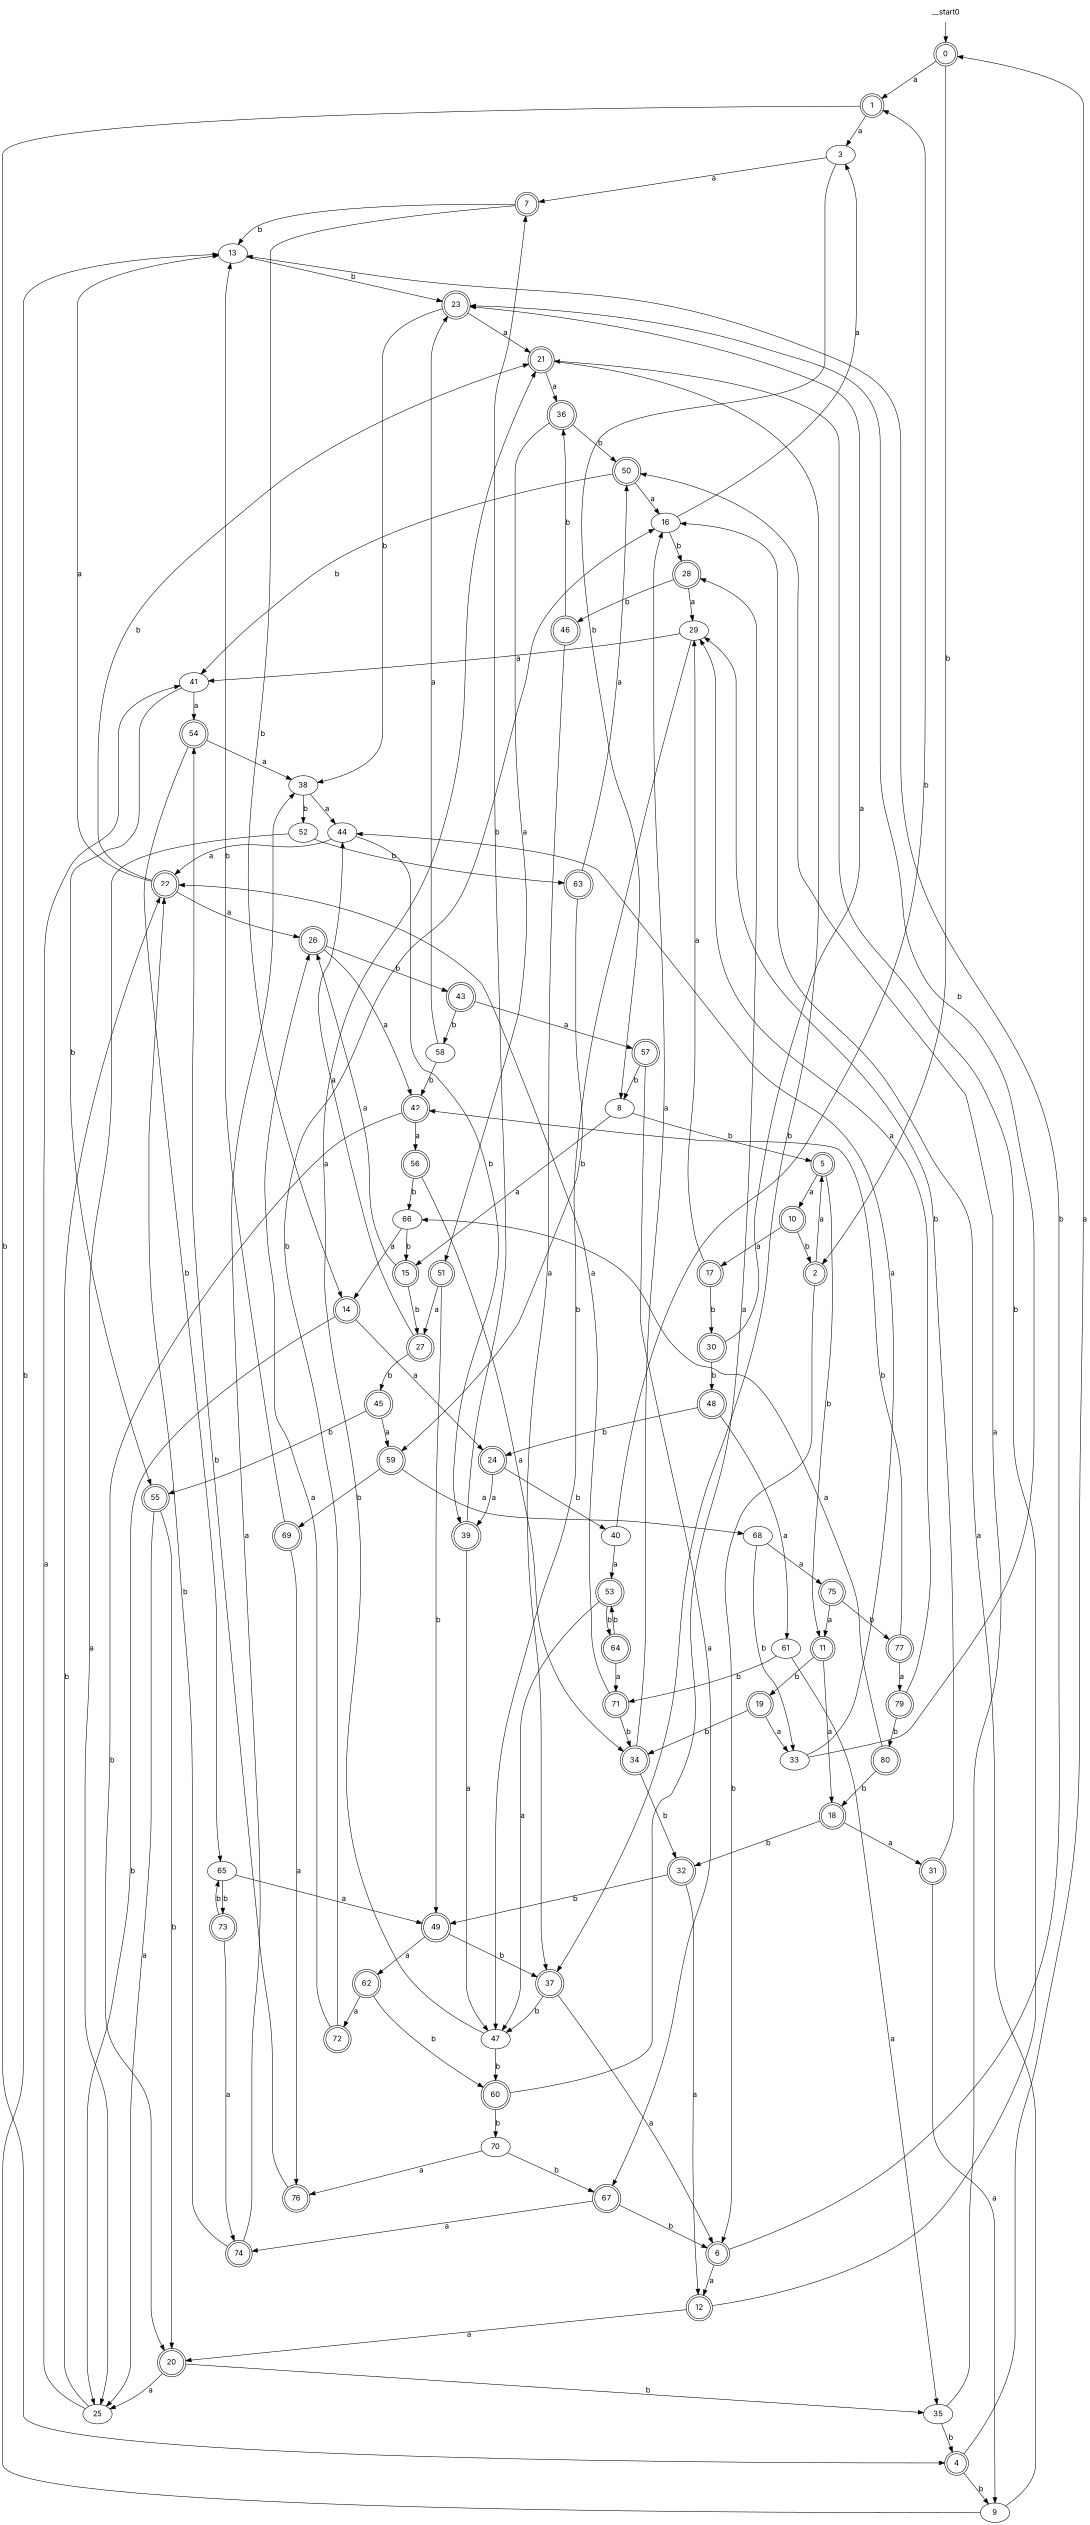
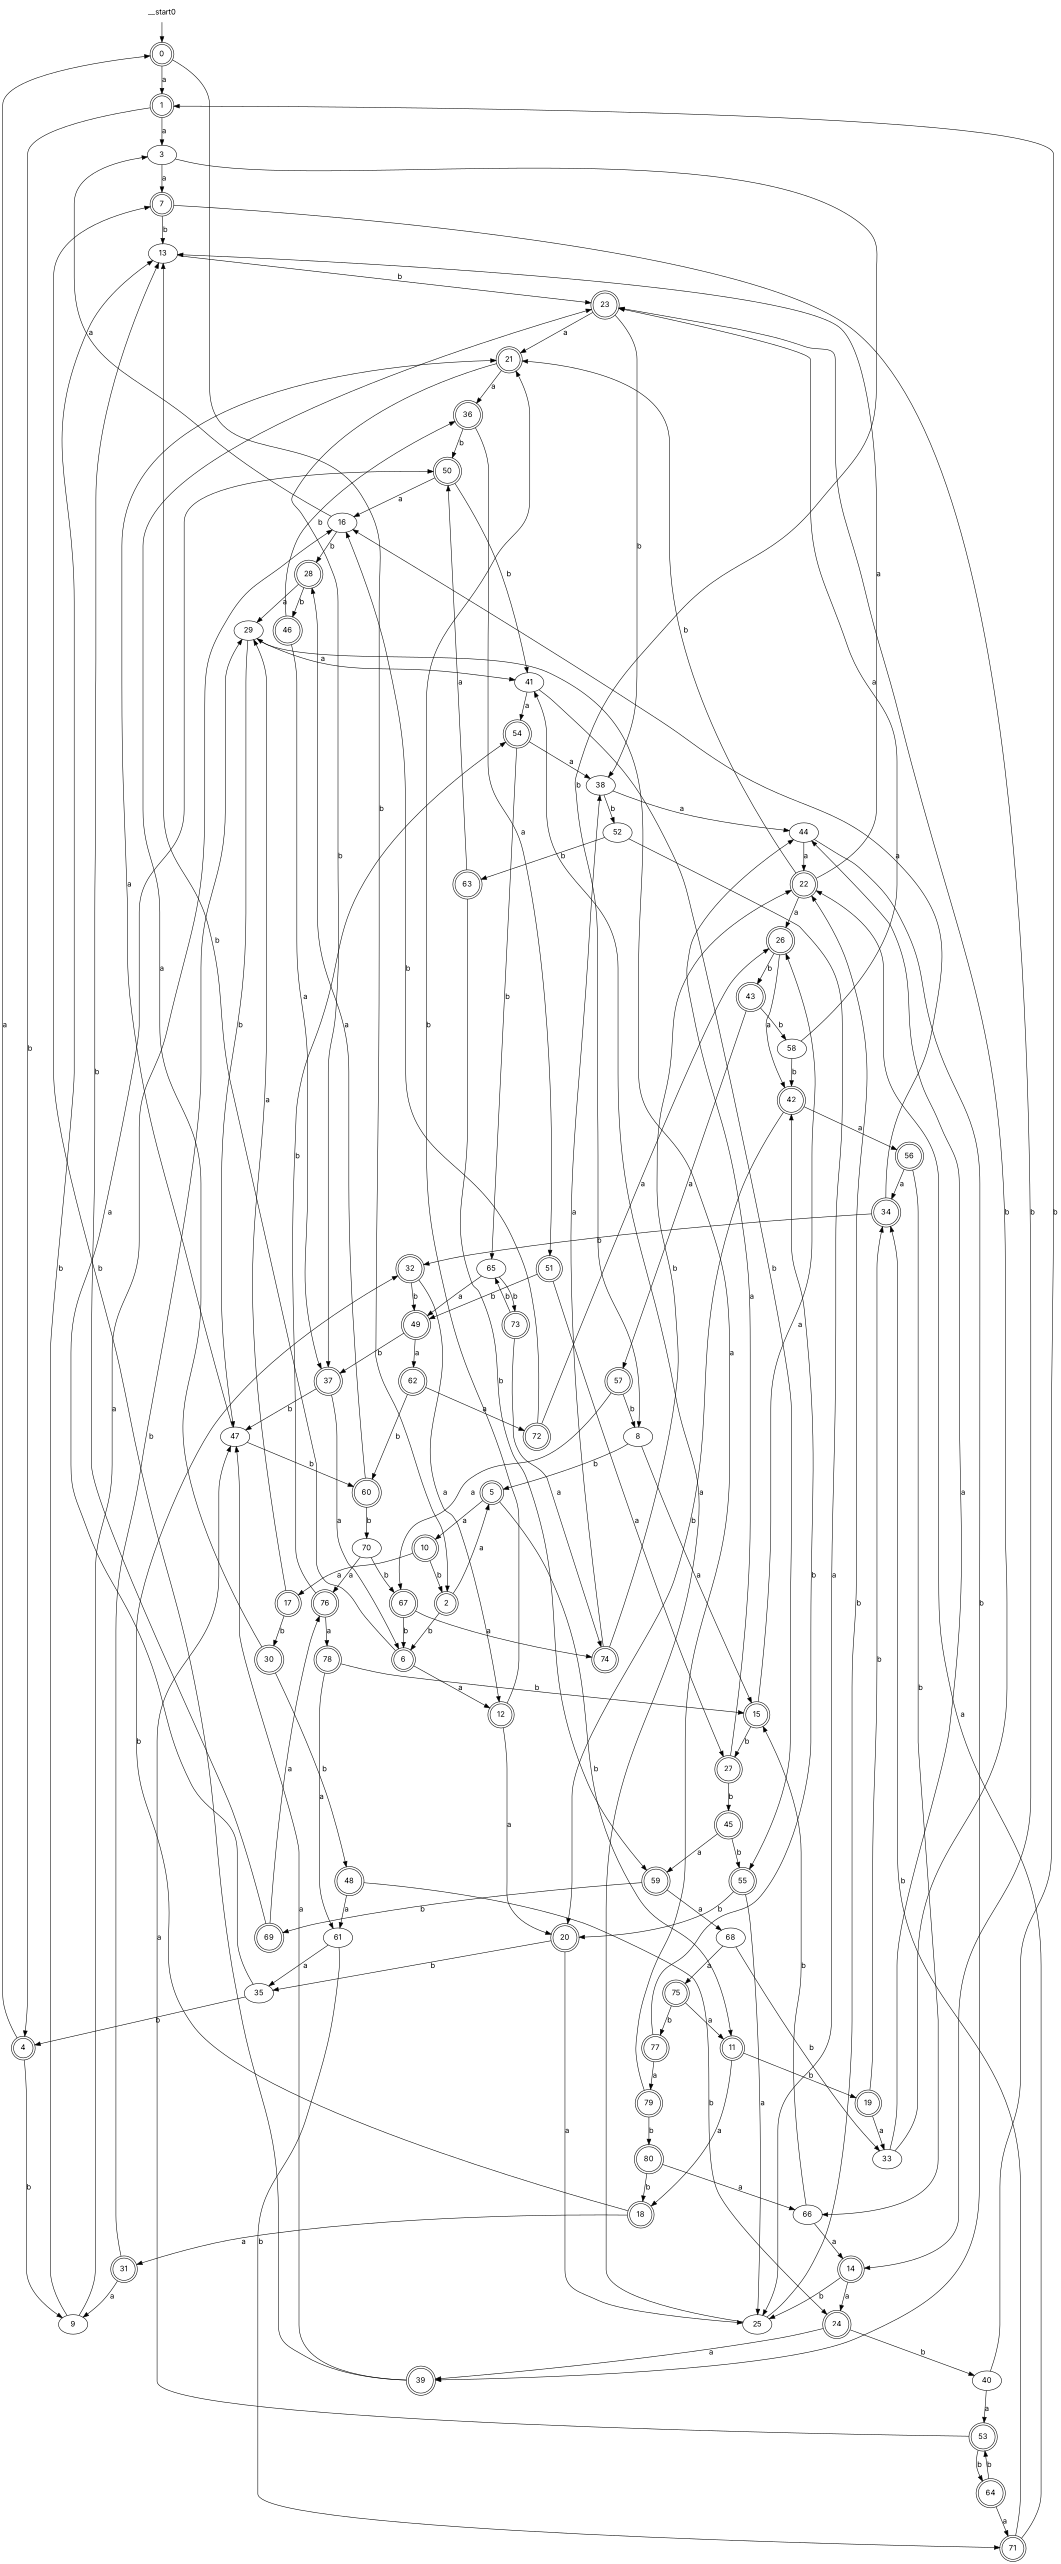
  digraph {
    fontname=Inter
    node [fontname=Inter shape=doublecircle]
    edge [fontname=Inter]
    __start0 [shape=none]
    0
    1
    2
    3 [shape=""]
    4
    5
    6
    7
    8 [shape=""]
    9 [shape=""]
    10
    11
    12
    13 [shape=""]
    14
    15
    16 [shape=""]
    17
    18
    19
    20
    21
    23
    24
    25 [shape=""]
    26
    27
    28
    29 [shape=""]
    30
    31
    32
    33 [shape=""]
    34
    35 [shape=""]
    36
    37
    22
    38 [shape=""]
    39
    40 [shape=""]
    41 [shape=""]
    42
    43
    44 [shape=""]
    45
    46
    47 [shape=""]
    48
    49
    50
    51
    52 [shape=""]
    53
    54
    55
    56
    57
    58 [shape=""]
    59
    60
    61 [shape=""]
    62
    63
    64
    65 [shape=""]
    66 [shape=""]
    67
    68 [shape=""]
    69
    70 [shape=""]
    71
    72
    73
    74
    75
    76
    77
+   78
    79
    80
    __start0 -> 0
    0 -> 1 [label=a]
    0 -> 2 [label=b]
    1 -> 3 [label=a]
    1 -> 4 [label=b]
    2 -> 5 [label=a]
    2 -> 6 [label=b]
    3 -> 7 [label=a]
    3 -> 8 [label=b]
    4 -> 0 [label=a]
    4 -> 9 [label=b]
    5 -> 10 [label=a]
    5 -> 11 [label=b]
    6 -> 12 [label=a]
    6 -> 13 [label=b]
    7 -> 13 [label=b]
    7 -> 14 [label=b]
    8 -> 5 [label=b]
    8 -> 15 [label=a]
    9 -> 13 [label=b]
    9 -> 16 [label=a]
    10 -> 2 [label=b]
    10 -> 17 [label=a]
    11 -> 18 [label=a]
    11 -> 19 [label=b]
    12 -> 20 [label=a]
    12 -> 21 [label=b]
    13 -> 23 [label=b]
    14 -> 24 [label=a]
    14 -> 25 [label=b]
    15 -> 26 [label=a]
    15 -> 27 [label=b]
    16 -> 3 [label=a]
    16 -> 28 [label=b]
    17 -> 29 [label=a]
    17 -> 30 [label=b]
    18 -> 31 [label=a]
    18 -> 32 [label=b]
    19 -> 33 [label=a]
    19 -> 34 [label=b]
    20 -> 25 [label=a]
    20 -> 35 [label=b]
    21 -> 36 [label=a]
    21 -> 37 [label=b]
    23 -> 21 [label=a]
    23 -> 38 [label=b]
    24 -> 39 [label=a]
    24 -> 40 [label=b]
    25 -> 22 [label=b]
    25 -> 41 [label=a]
    26 -> 42 [label=a]
    26 -> 43 [label=b]
    27 -> 44 [label=a]
    27 -> 45 [label=b]
    28 -> 29 [label=a]
    28 -> 46 [label=b]
    29 -> 41 [label=a]
    29 -> 47 [label=b]
    30 -> 23 [label=a]
    30 -> 48 [label=b]
    31 -> 9 [label=a]
    31 -> 29 [label=b]
    32 -> 12 [label=a]
    32 -> 49 [label=b]
    33 -> 23 [label=b]
    33 -> 44 [label=a]
    34 -> 16 [label=a]
    34 -> 32 [label=b]
    35 -> 4 [label=b]
    35 -> 50 [label=a]
    36 -> 50 [label=b]
    36 -> 51 [label=a]
    37 -> 6 [label=a]
    37 -> 47 [label=b]
    22 -> 13 [label=a]
    22 -> 21 [label=b]
    22 -> 26 [label=a]
    38 -> 44 [label=a]
    38 -> 52 [label=b]
    39 -> 7 [label=b]
    39 -> 47 [label=a]
    40 -> 1 [label=b]
    40 -> 53 [label=a]
    41 -> 54 [label=a]
    41 -> 55 [label=b]
    42 -> 20 [label=b]
    42 -> 56 [label=a]
    43 -> 57 [label=a]
    43 -> 58 [label=b]
    44 -> 22 [label=a]
    44 -> 39 [label=b]
    45 -> 55 [label=b]
    45 -> 59 [label=a]
    46 -> 36 [label=b]
    46 -> 37 [label=a]
    47 -> 21 [label=a]
    47 -> 60 [label=b]
    48 -> 24 [label=b]
    48 -> 61 [label=a]
    49 -> 37 [label=b]
    49 -> 62 [label=a]
    50 -> 16 [label=a]
    50 -> 41 [label=b]
    51 -> 27 [label=a]
    51 -> 49 [label=b]
    52 -> 25 [label=a]
    52 -> 63 [label=b]
    53 -> 47 [label=a]
    53 -> 64 [label=b]
    54 -> 38 [label=a]
    54 -> 65 [label=b]
    55 -> 20 [label=b]
    55 -> 25 [label=a]
    56 -> 34 [label=a]
    56 -> 66 [label=b]
    57 -> 8 [label=b]
    57 -> 67 [label=a]
    58 -> 23 [label=a]
    58 -> 42 [label=b]
    59 -> 68 [label=a]
    59 -> 69 [label=b]
    60 -> 28 [label=a]
    60 -> 70 [label=b]
    61 -> 35 [label=a]
    61 -> 71 [label=b]
    62 -> 60 [label=b]
    62 -> 72 [label=a]
    63 -> 50 [label=a]
    63 -> 59 [label=b]
    64 -> 53 [label=b]
    64 -> 71 [label=a]
    65 -> 49 [label=a]
    65 -> 73 [label=b]
    66 -> 14 [label=a]
    66 -> 15 [label=b]
    67 -> 6 [label=b]
    67 -> 74 [label=a]
    68 -> 33 [label=b]
    68 -> 75 [label=a]
    69 -> 13 [label=b]
    69 -> 76 [label=a]
    70 -> 67 [label=b]
    70 -> 76 [label=a]
    71 -> 34 [label=b]
    71 -> 22 [label=a]
    72 -> 16 [label=b]
    72 -> 26 [label=a]
    73 -> 65 [label=b]
    73 -> 74 [label=a]
    74 -> 22 [label=b]
    74 -> 38 [label=a]
    75 -> 11 [label=a]
    75 -> 77 [label=b]
    76 -> 54 [label=b]
+   76 -> 78 [label=a]
    77 -> 42 [label=b]
    77 -> 79 [label=a]
+   78 -> 15 [label=b]
+   78 -> 61 [label=a]
    79 -> 29 [label=a]
    79 -> 80 [label=b]
    80 -> 18 [label=b]
    80 -> 66 [label=a]
  }
